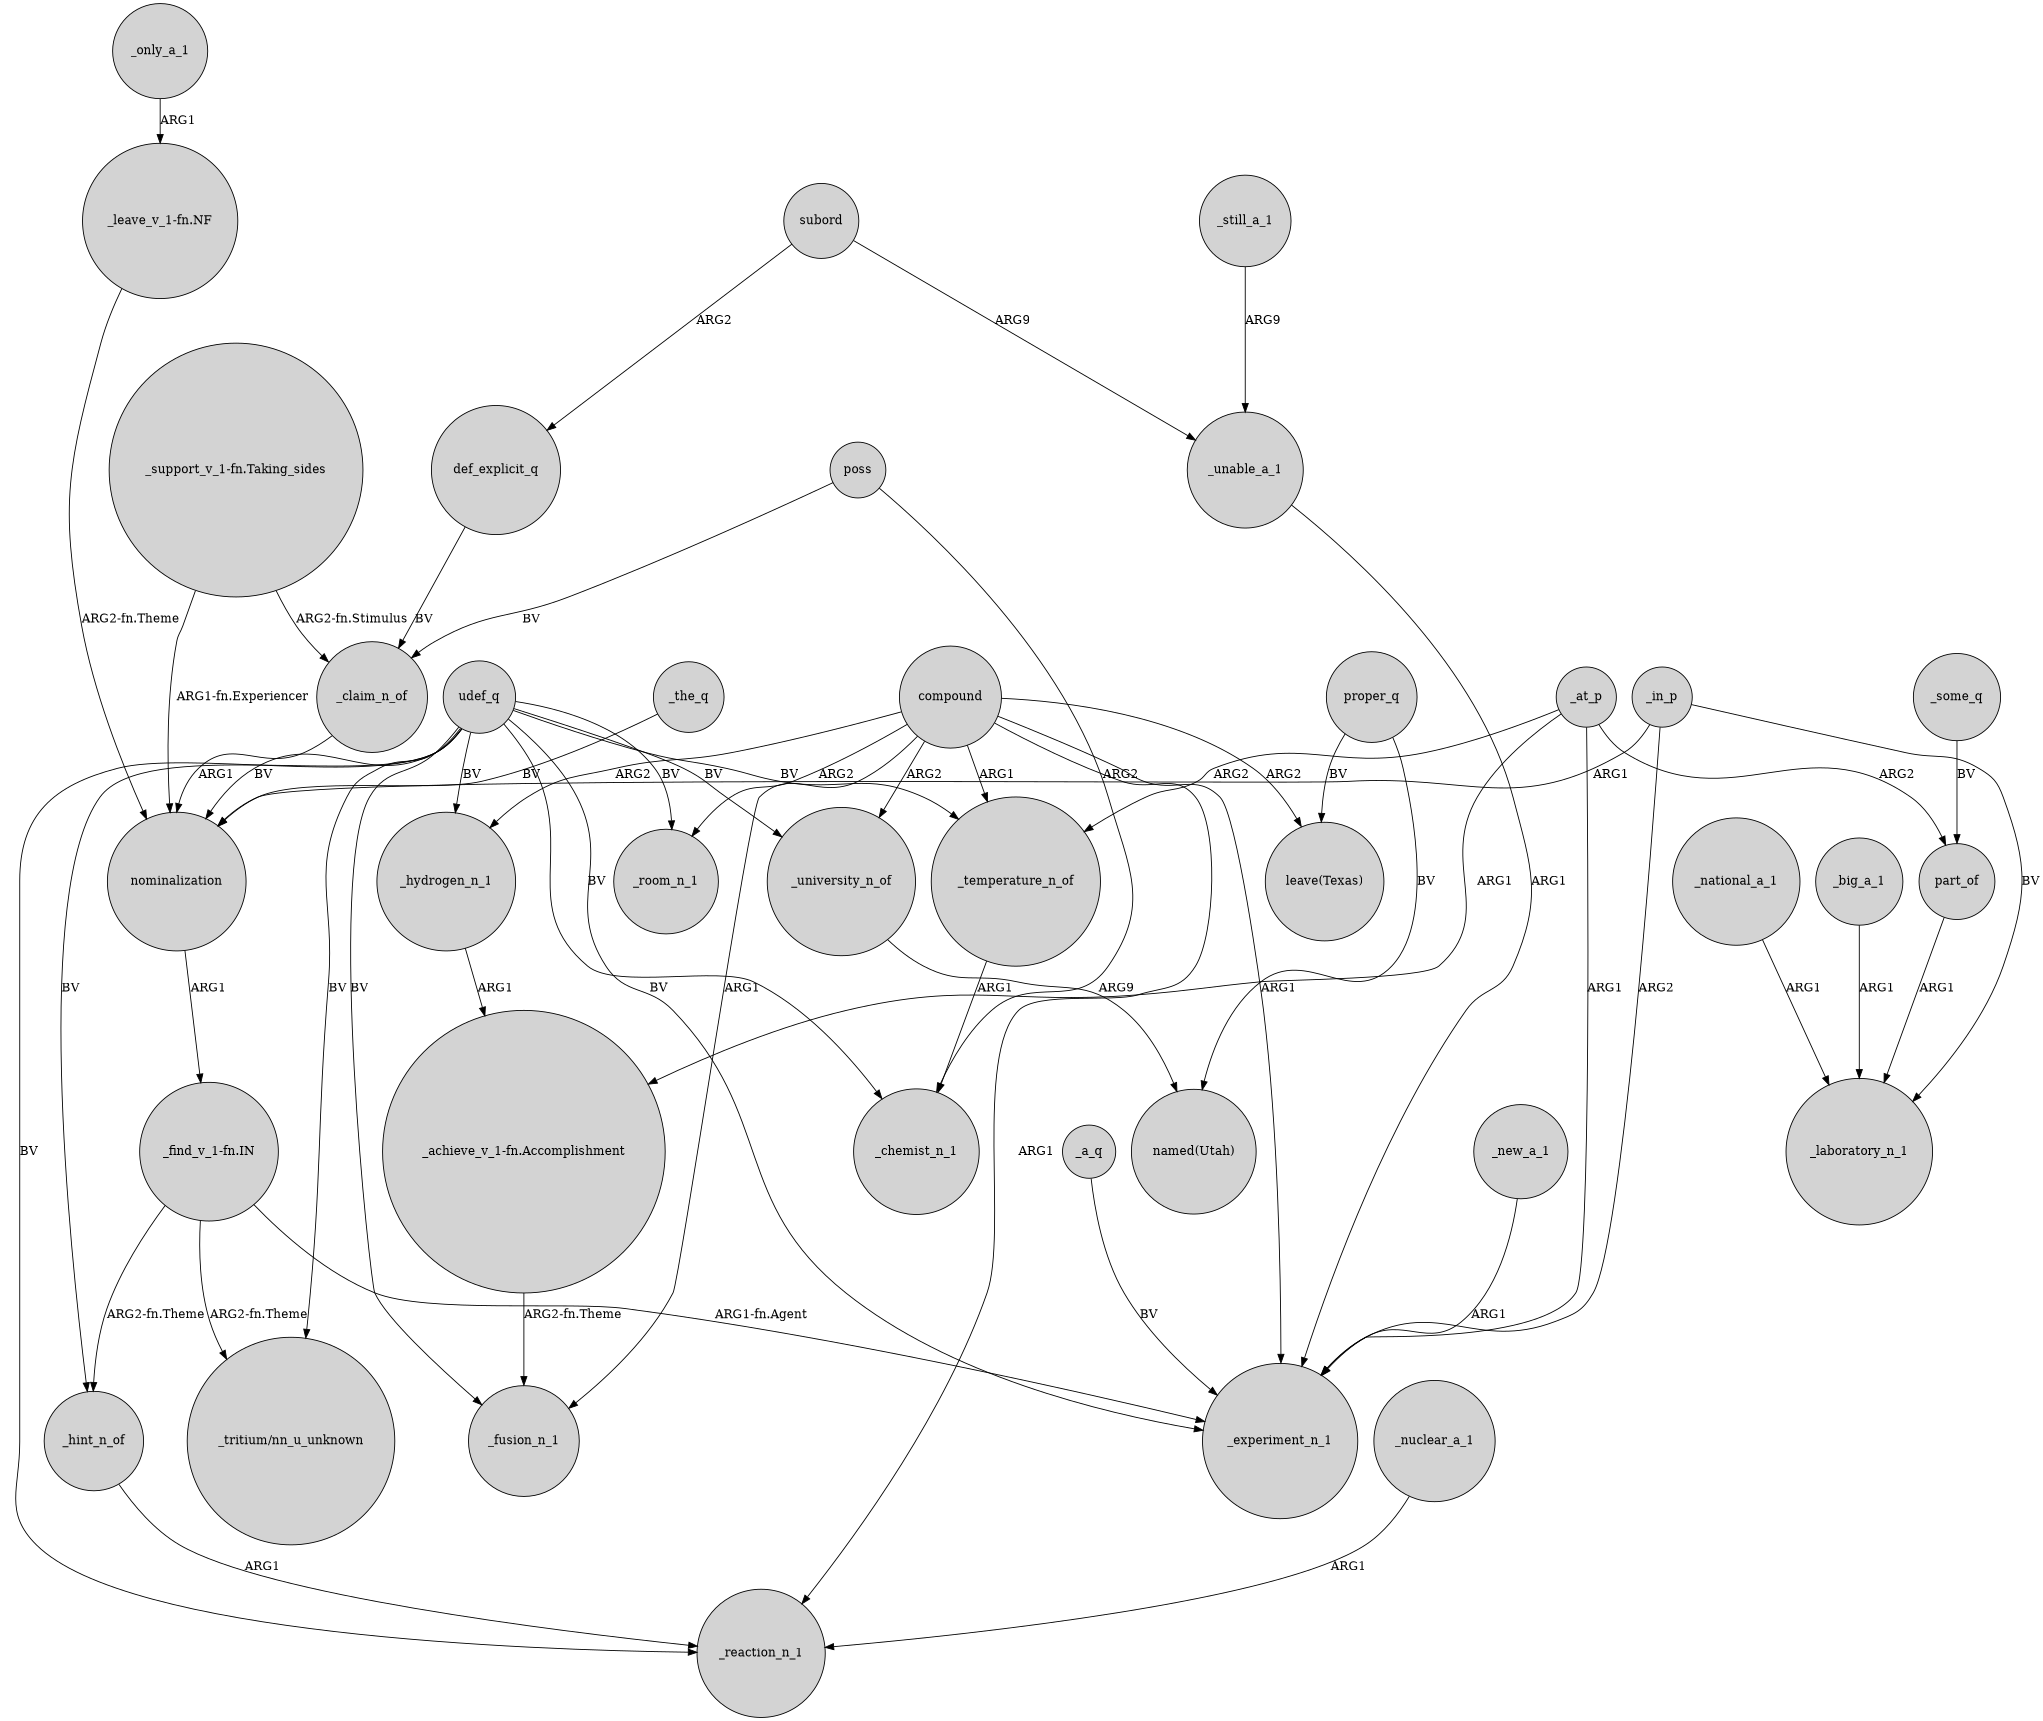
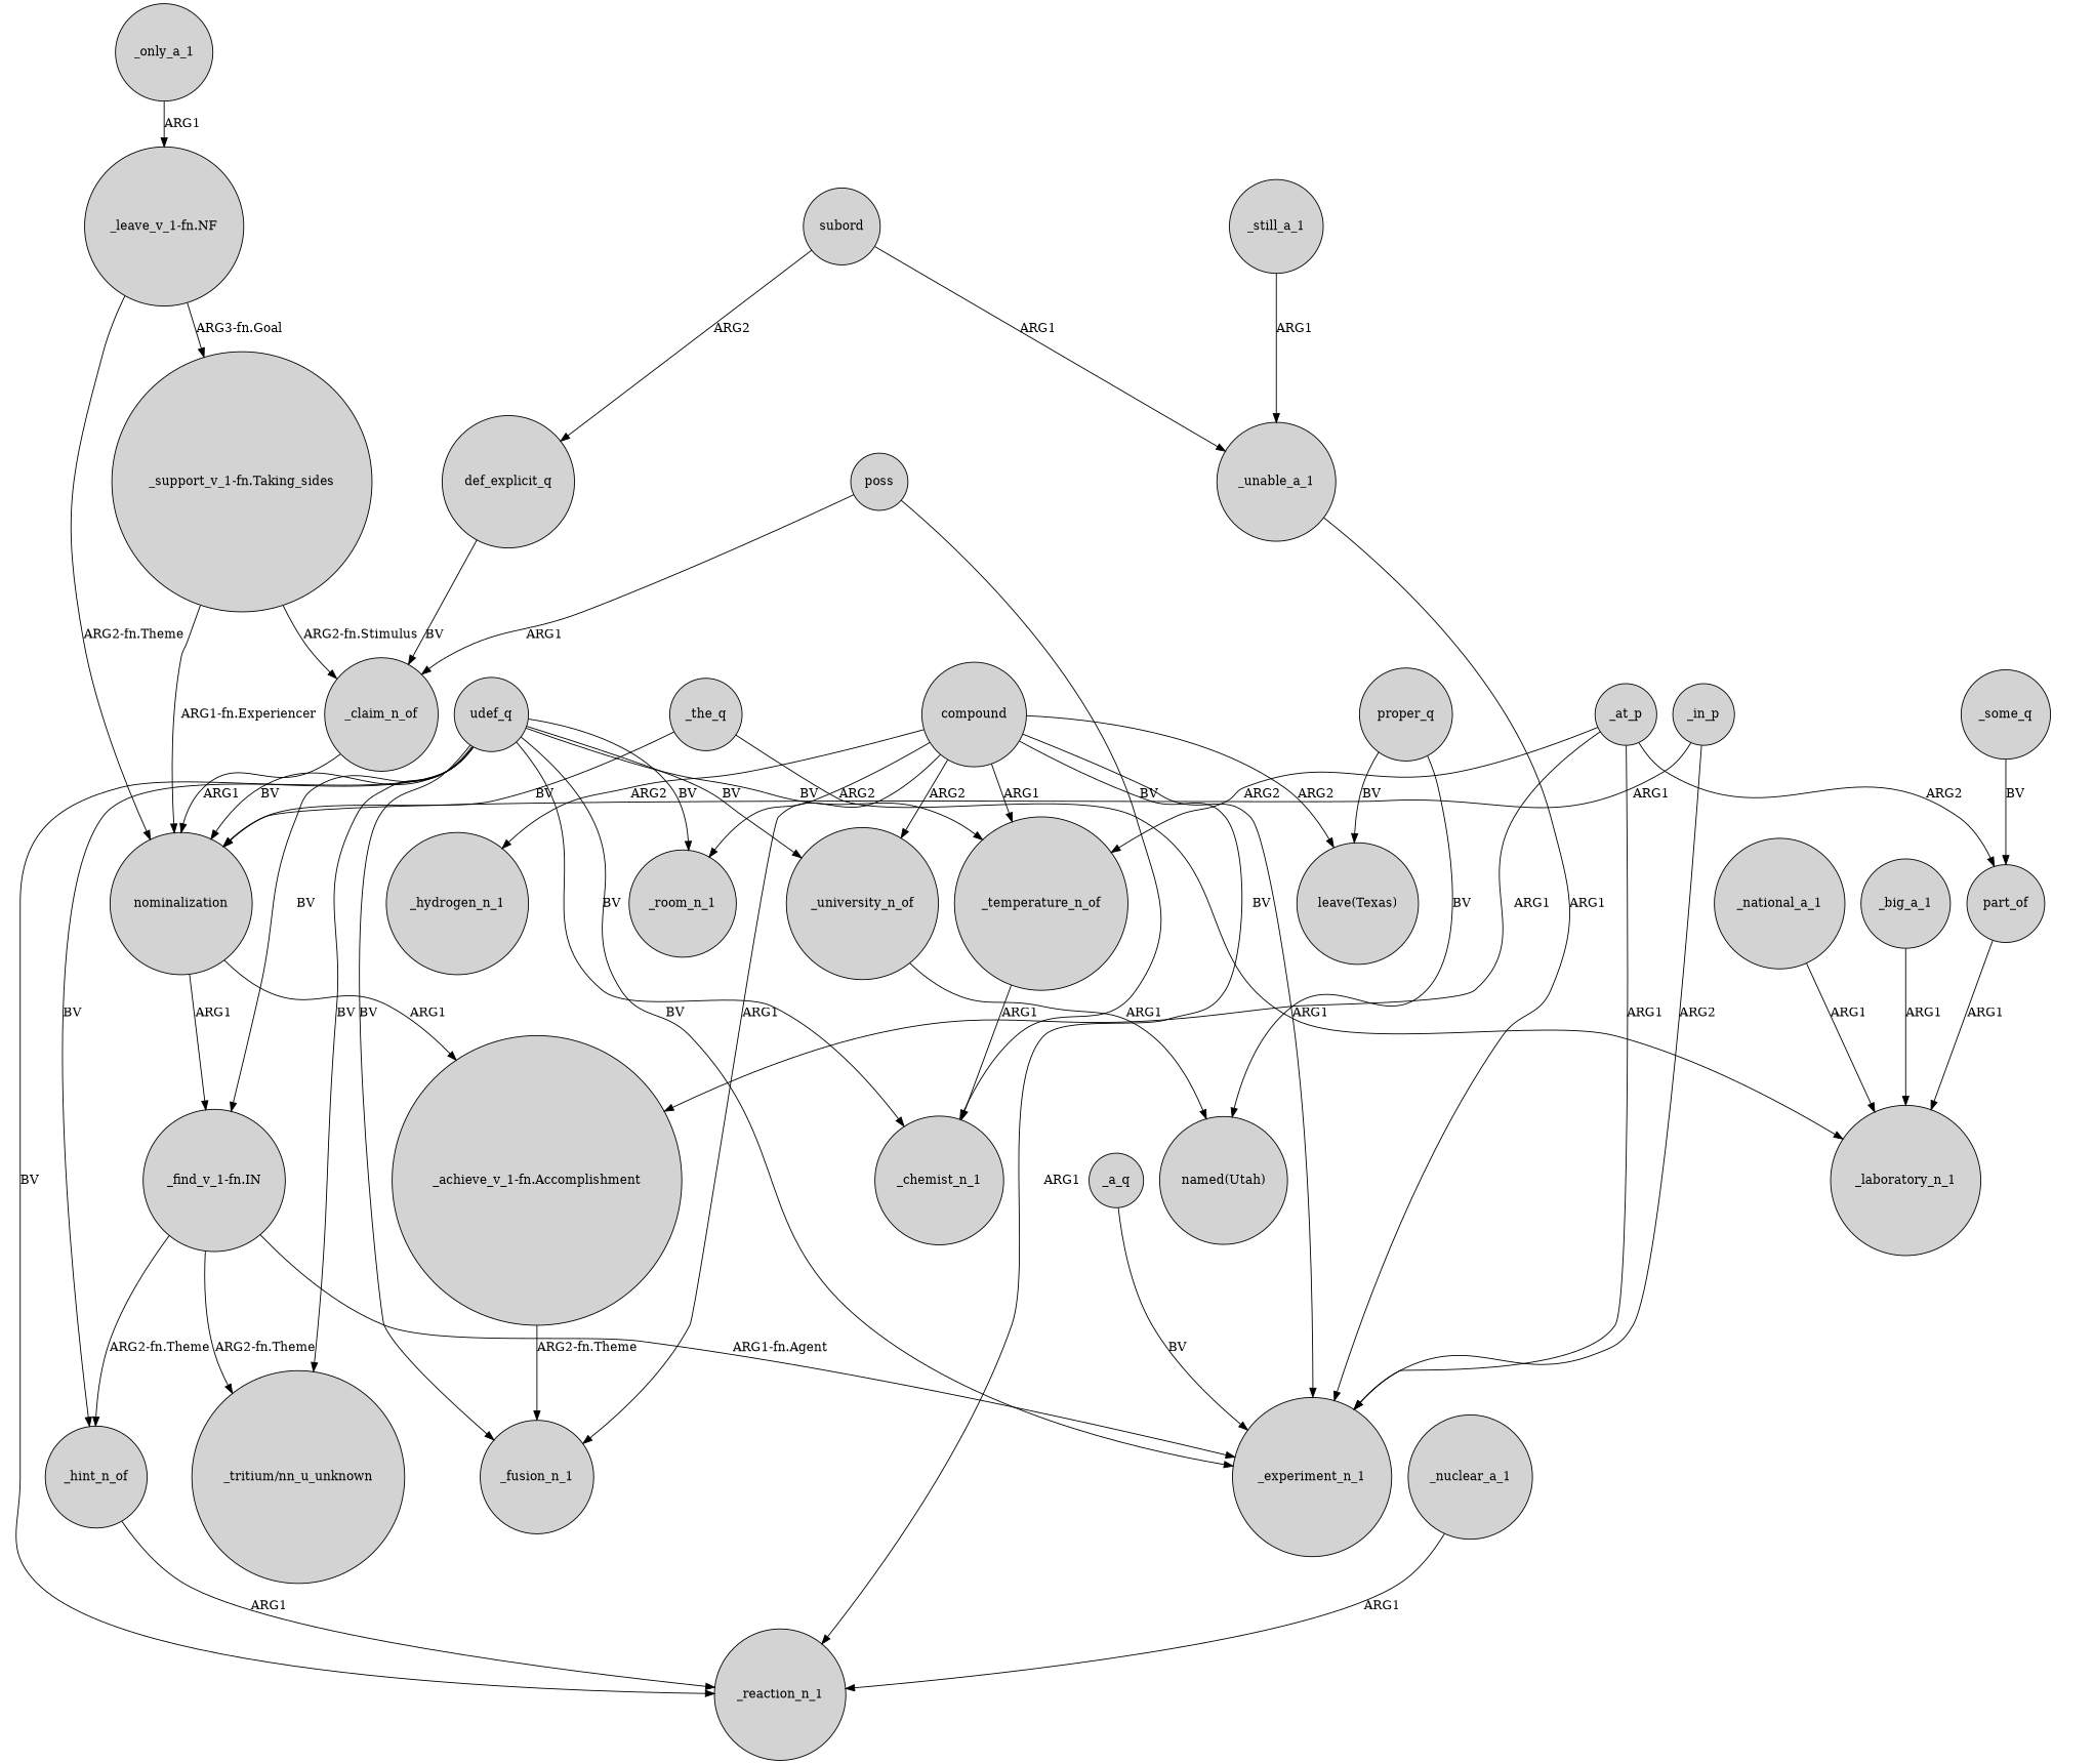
  digraph {
    node [shape=circle style=filled]
    udef_q
    _fusion_n_1
    _reaction_n_1
    _experiment_n_1
    "_tritium/nn_u_unknown"
    _room_n_1
    _hint_n_of
    nominalization
    _temperature_n_of
    _chemist_n_1
    _university_n_of
    _hydrogen_n_1
    "_find_v_1-fn.IN"
    "_achieve_v_1-fn.Accomplishment"
    "named(Utah)"
    _a_q
    compound
    n18 [label="leave(Texas)"]
    _claim_n_of
    _at_p
    part_of
    _laboratory_n_1
    "_support_v_1-fn.Taking_sides"
    _national_a_1
    _still_a_1
    _unable_a_1
    _some_q
    _big_a_1
    subord
    def_explicit_q
    _only_a_1
    "_leave_v_1-fn.NF"
    proper_q
-   _new_a_1
    poss
    _in_p
    _the_q
    _nuclear_a_1
    udef_q -> _fusion_n_1 [label=BV]
    udef_q -> _reaction_n_1 [label=BV]
    udef_q -> _experiment_n_1 [label=BV]
    udef_q -> "_tritium/nn_u_unknown" [label=BV]
    udef_q -> _room_n_1 [label=BV]
    udef_q -> _hint_n_of [label=BV]
    udef_q -> nominalization [label=BV]
    udef_q -> _temperature_n_of [label=BV]
    udef_q -> _chemist_n_1 [label=BV]
    udef_q -> _university_n_of [label=BV]
-   udef_q -> _hydrogen_n_1 [label=BV]
+   udef_q -> "_find_v_1-fn.IN" [label=BV]
    _hint_n_of -> _reaction_n_1 [label=ARG1]
    nominalization -> "_find_v_1-fn.IN" [label=ARG1]
-   _hydrogen_n_1 -> "_achieve_v_1-fn.Accomplishment" [label=ARG1]
+   nominalization -> "_achieve_v_1-fn.Accomplishment" [label=ARG1]
    _temperature_n_of -> _chemist_n_1 [label=ARG1]
-   _university_n_of -> "named(Utah)" [label=ARG9]
+   _university_n_of -> "named(Utah)" [label=ARG1]
    "_find_v_1-fn.IN" -> _experiment_n_1 [label="ARG1-fn.Agent"]
    "_find_v_1-fn.IN" -> "_tritium/nn_u_unknown" [label="ARG2-fn.Theme"]
    "_find_v_1-fn.IN" -> _hint_n_of [label="ARG2-fn.Theme"]
    "_achieve_v_1-fn.Accomplishment" -> _fusion_n_1 [label="ARG2-fn.Theme"]
    _a_q -> _experiment_n_1 [label=BV]
    compound -> _fusion_n_1 [label=ARG1]
    compound -> _reaction_n_1 [label=ARG1]
    compound -> _experiment_n_1 [label=ARG1]
    compound -> _room_n_1 [label=ARG2]
    compound -> _temperature_n_of [label=ARG1]
    compound -> _university_n_of [label=ARG2]
    compound -> _hydrogen_n_1 [label=ARG2]
    compound -> n18 [label=ARG2]
    _claim_n_of -> nominalization [label=ARG1]
    _at_p -> _experiment_n_1 [label=ARG1]
    _at_p -> _temperature_n_of [label=ARG2]
    _at_p -> "_achieve_v_1-fn.Accomplishment" [label=ARG1]
    _at_p -> part_of [label=ARG2]
    part_of -> _laboratory_n_1 [label=ARG1]
    "_support_v_1-fn.Taking_sides" -> nominalization [label="ARG1-fn.Experiencer"]
    "_support_v_1-fn.Taking_sides" -> _claim_n_of [label="ARG2-fn.Stimulus"]
    _national_a_1 -> _laboratory_n_1 [label=ARG1]
-   _still_a_1 -> _unable_a_1 [label=ARG9]
+   _still_a_1 -> _unable_a_1 [label=ARG1]
    _unable_a_1 -> _experiment_n_1 [label=ARG1]
    _some_q -> part_of [label=BV]
    _big_a_1 -> _laboratory_n_1 [label=ARG1]
-   subord -> _unable_a_1 [label=ARG9]
+   subord -> _unable_a_1 [label=ARG1]
    subord -> def_explicit_q [label=ARG2]
    def_explicit_q -> _claim_n_of [label=BV]
    _only_a_1 -> "_leave_v_1-fn.NF" [label=ARG1]
    "_leave_v_1-fn.NF" -> nominalization [label="ARG2-fn.Theme"]
+   "_leave_v_1-fn.NF" -> "_support_v_1-fn.Taking_sides" [label="ARG3-fn.Goal"]
    proper_q -> "named(Utah)" [label=BV]
    proper_q -> n18 [label=BV]
-   _new_a_1 -> _experiment_n_1 [label=ARG1]
-   poss -> _chemist_n_1 [label=ARG2]
-   poss -> _claim_n_of [label=BV]
+   poss -> _chemist_n_1 [label=BV]
+   poss -> _claim_n_of [label=ARG1]
    _in_p -> _experiment_n_1 [label=ARG2]
    _in_p -> nominalization [label=ARG1]
    _the_q -> nominalization [label=BV]
-   _in_p -> _laboratory_n_1 [label=BV]
+   _the_q -> _laboratory_n_1 [label=BV]
    _nuclear_a_1 -> _reaction_n_1 [label=ARG1]
  }
